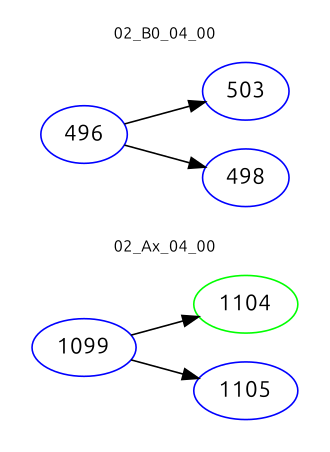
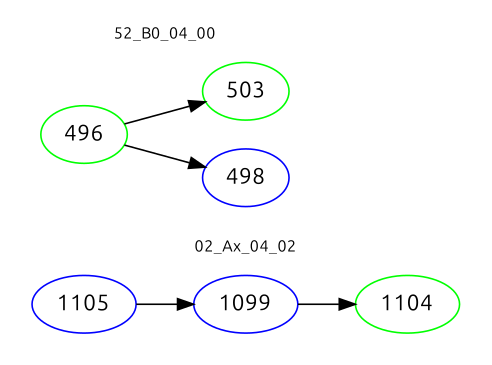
  digraph {
    fontname=Ubuntu
    rankdir=LR
    node [color=blue fontname=Ubuntu]
    edge [color=black fontname=Ubuntu]
    n1 [label=1105]
    n2 [label=1099]
    n3 [color=green label=1104]
    n4 [label=498]
-   n5 [label=496]
-   n6 [label=503]
+   n5 [color=green label=496]
+   n6 [color=green label=503]
    subgraph cluster_1 {
      color=white
      fontsize=10
-     label="02_Ax_04_00"
+     label="02_Ax_04_02"
      n1
      n2
      n3
    }
    subgraph cluster_2 {
      color=white
      fontsize=10
-     label="02_B0_04_00"
+     label="52_B0_04_00"
      n4
      n5
      n6
    }
-   n2 -> n1
+   n1 -> n2
    n2 -> n3
    n5 -> n4
    n5 -> n6
  }
